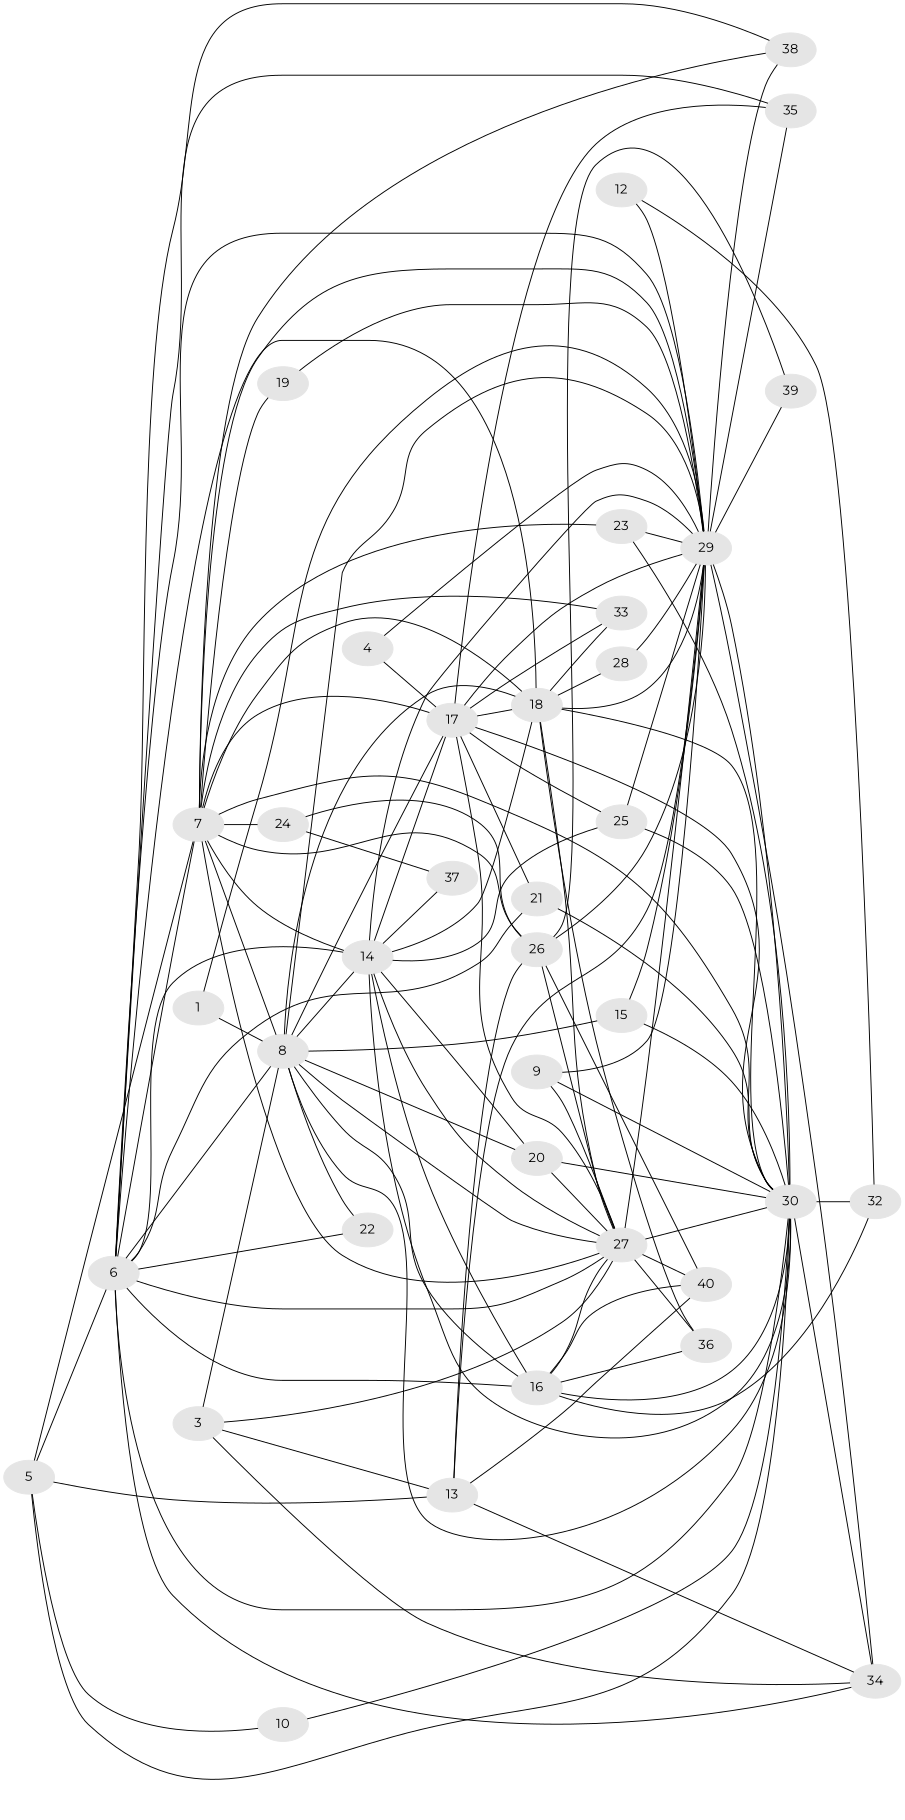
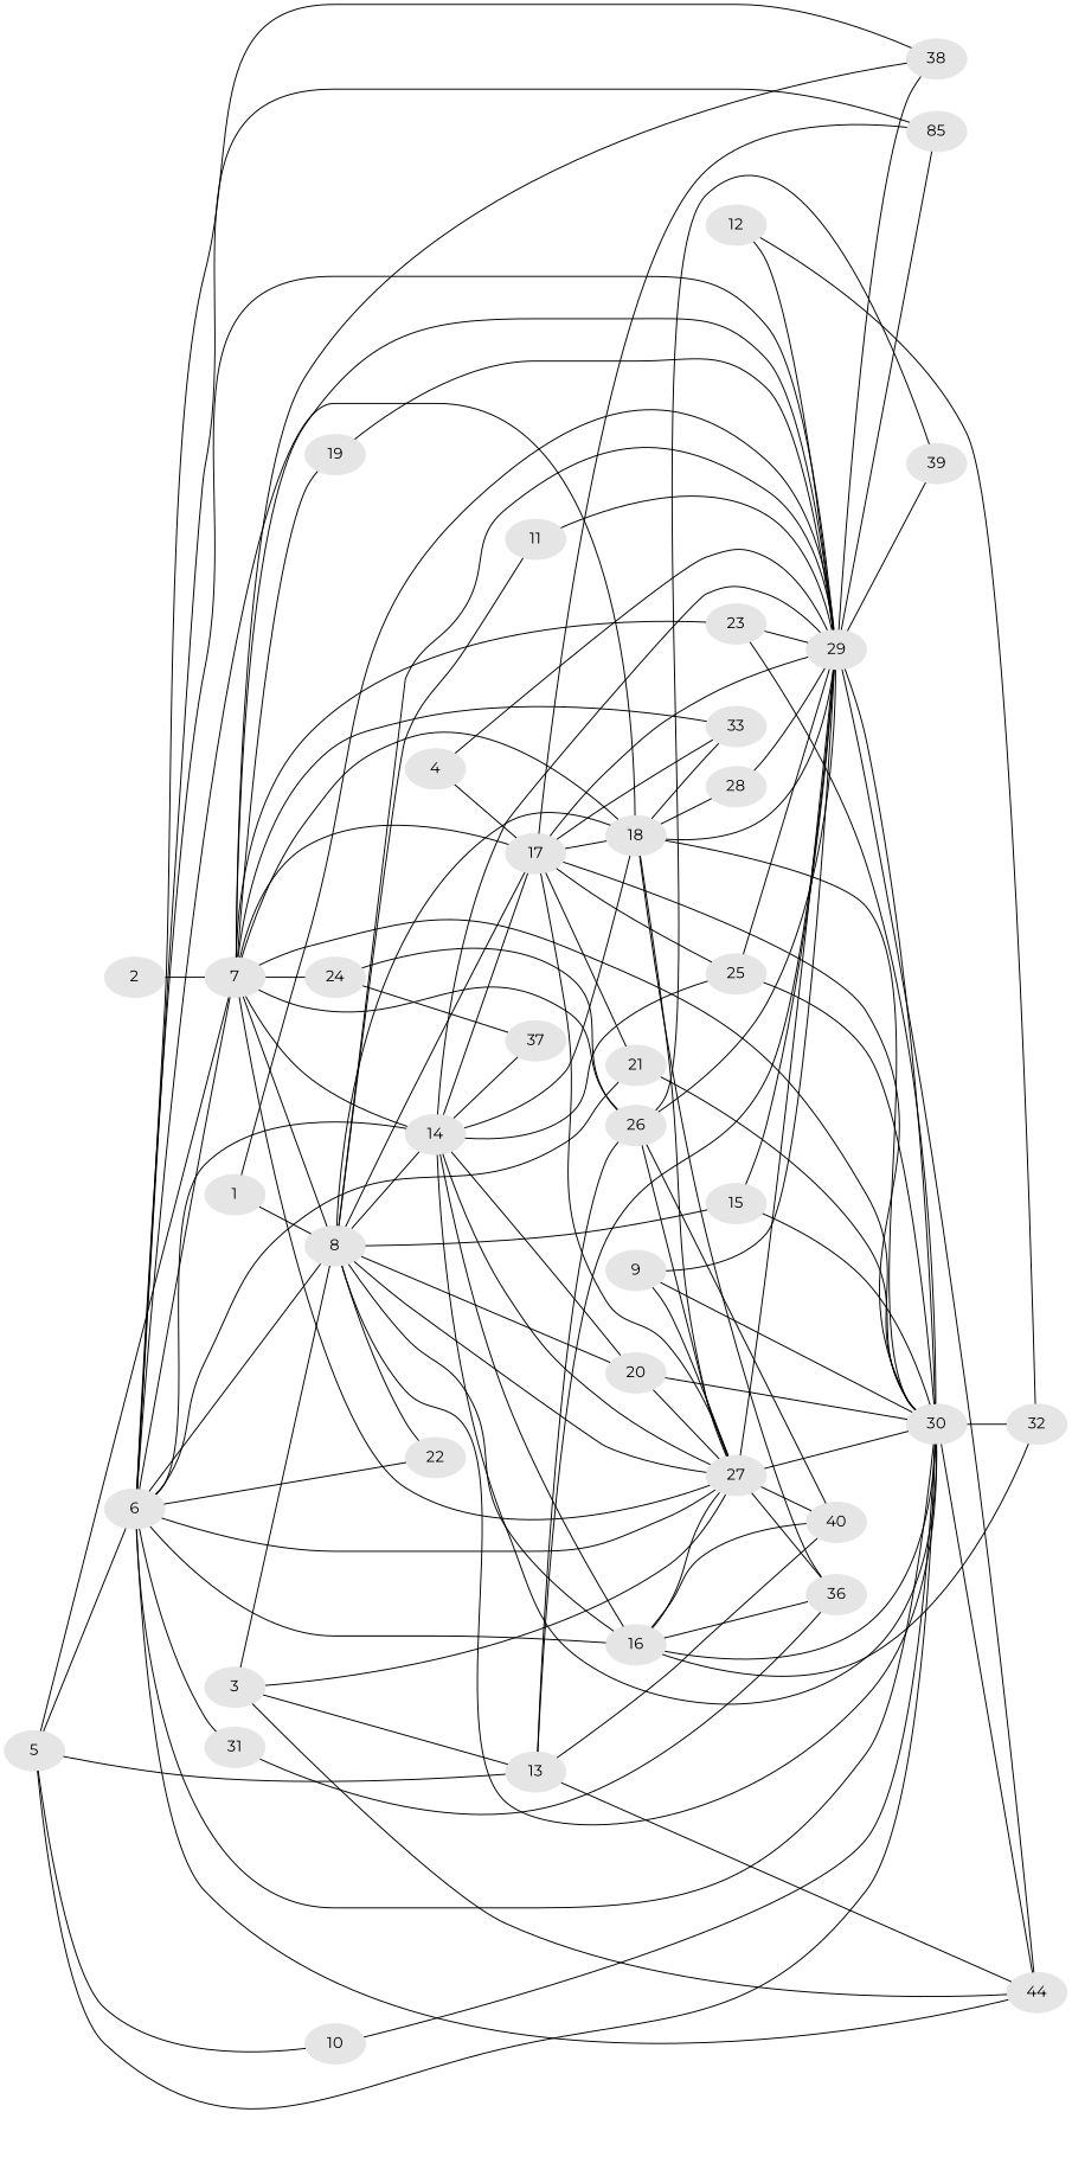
  graph {
    fontname=Montserrat
    rankdir=LR
    node [color=gray90 fontname=Montserrat style=filled]
    edge [fontname=Montserrat weight=1.0]
    1
    8
    29
    27
    17
    30
    14
    16
    18
    22
+   11
    15
    20
-   34
-   35
+   34 [label=44]
+   35 [label=85]
    38
    39
+   2
    7
    19
    24
    26
    33
    23
    3
    13
    40
    36
    4
    21
    25
    5
    6
    10
+   31
    32
    37
    28
    9
    12
    1 -- 8
    1 -- 29
    8 -- 29
    8 -- 27 [weight=2.0]
    8 -- 17 [weight=3.0]
    8 -- 30
    8 -- 14
    8 -- 16
    8 -- 18 [weight=2.0]
    8 -- 22 [weight=2.0]
+   8 -- 11
    8 -- 15
    8 -- 20
    29 -- 30 [weight=2.0]
    29 -- 34
    29 -- 35
    29 -- 38 [weight=2.0]
    29 -- 39
    27 -- 29 [weight=2.0]
    27 -- 30 [weight=3.0]
    27 -- 40
    27 -- 36
    17 -- 29
    17 -- 27 [weight=2.0]
    17 -- 30 [weight=2.0]
    17 -- 18
    17 -- 35
    17 -- 33 [weight=2.0]
    17 -- 21
    17 -- 25
    30 -- 34
    30 -- 32
    14 -- 29 [weight=2.0]
    14 -- 27 [weight=2.0]
    14 -- 17 [weight=2.0]
    14 -- 30
    14 -- 16
    14 -- 18
    14 -- 20
    14 -- 25
    14 -- 37
    16 -- 27
    16 -- 30
    16 -- 40
    16 -- 36
    16 -- 32
    18 -- 29 [weight=3.0]
    18 -- 27 [weight=2.0]
    18 -- 30
    18 -- 33
    18 -- 36
    18 -- 28 [weight=2.0]
+   11 -- 29
    15 -- 29 [weight=2.0]
    15 -- 30
    20 -- 27 [weight=2.0]
    20 -- 30
+   2 -- 7
    7 -- 8
    7 -- 29
    7 -- 27 [weight=3.0]
    7 -- 17 [weight=2.0]
    7 -- 30
    7 -- 14
    7 -- 18
    7 -- 38
    7 -- 19
    7 -- 24 [weight=2.0]
    7 -- 26
    7 -- 33
    7 -- 23
    19 -- 29
    24 -- 26
    24 -- 37
    26 -- 29
    26 -- 27
    26 -- 39
    26 -- 40
    23 -- 29
    23 -- 30
    3 -- 8
    3 -- 27
    3 -- 34
    3 -- 13
    13 -- 29
    13 -- 34
    13 -- 26
    13 -- 40
    4 -- 29
    4 -- 17
    21 -- 30
    25 -- 29
    25 -- 30
    5 -- 30
    5 -- 7
    5 -- 13
    5 -- 6 [weight=2.0]
    5 -- 10
    6 -- 8
    6 -- 29 [weight=3.0]
    6 -- 27 [weight=3.0]
    6 -- 30 [weight=2.0]
    6 -- 14
    6 -- 16
    6 -- 18
    6 -- 22
    6 -- 34
    6 -- 35
    6 -- 38
    6 -- 7 [weight=2.0]
    6 -- 21
+   6 -- 31 [weight=2.0]
    10 -- 30
+   31 -- 36
    28 -- 29 [weight=2.0]
    9 -- 29
    9 -- 27 [weight=2.0]
    9 -- 30
    12 -- 29
    12 -- 32
  }
